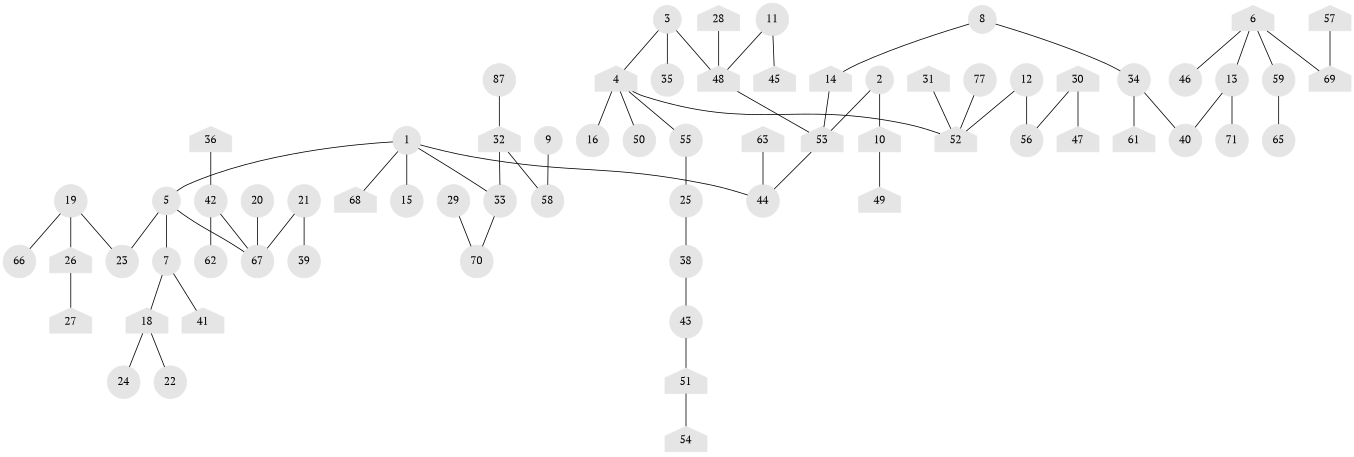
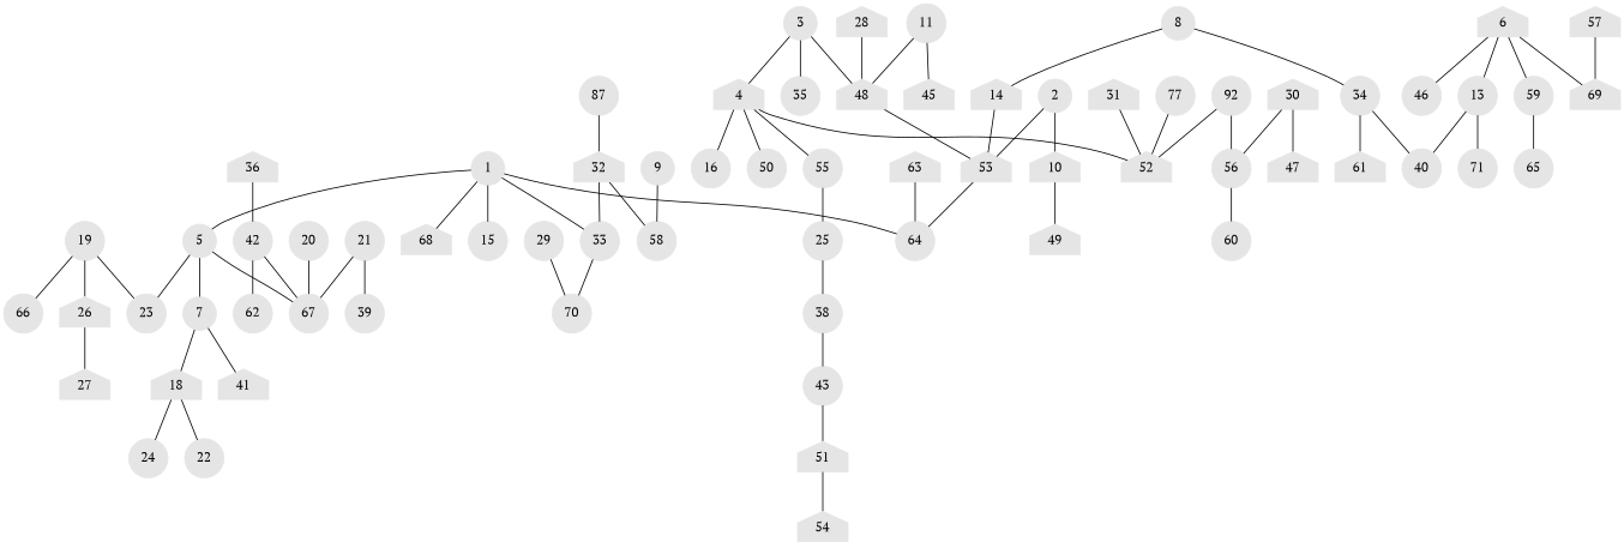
  graph {
    fontname="PT Serif"
    node [color=gray90 fontname="PT Serif" shape=circle style=filled]
    edge [fontname="PT Serif" weight=1.0]
    1
    5
    15
    33
-   64 [label=44]
+   64
    68 [shape=house]
    7
    23
    67
    70
    10 [shape=house]
    2
    53 [shape=house]
    49 [shape=house]
    4 [shape=house]
    3
    35
    48 [shape=house]
    16
    50
    52 [shape=house]
    55
    25
    18 [shape=house]
    41 [shape=house]
    6 [shape=house]
    13
    46
    59
    69 [shape=house]
    71
    40
    65
    22
    24
    14 [shape=house]
    8
    34
    61 [shape=house]
    9
    58
    11
    45 [shape=house]
-   12
+   12 [label=92]
    56
+   60
    38
    n48 [label=87]
    32 [shape=house]
    19
    26 [shape=house]
    66
    27 [shape=house]
    20
    21
    39
    43
    28 [shape=house]
    29
    30 [shape=house]
    47 [shape=house]
    31 [shape=house]
    36 [shape=house]
    42
    62
    n66 [label=77]
    51 [shape=house]
    54 [shape=house]
    57 [shape=house]
    63 [shape=house]
    1 -- 5
    1 -- 15
    1 -- 33
    1 -- 64
    1 -- 68
    5 -- 7
    5 -- 23
    5 -- 67
    33 -- 70
    7 -- 18
    7 -- 41
    10 -- 49
    2 -- 10
    2 -- 53
    53 -- 64
    4 -- 16
    4 -- 50
    4 -- 52
    4 -- 55
    3 -- 4
    3 -- 35
    3 -- 48
    48 -- 53
    55 -- 25
    25 -- 38
    18 -- 22
    18 -- 24
    6 -- 13
    6 -- 46
    6 -- 59
    6 -- 69
    13 -- 71
    13 -- 40
    59 -- 65
    14 -- 53
    8 -- 14
    8 -- 34
    34 -- 40
    34 -- 61
    9 -- 58
    11 -- 48
    11 -- 45
    12 -- 52
    12 -- 56
+   56 -- 60
    38 -- 43
    n48 -- 32
    32 -- 33
    32 -- 58
    19 -- 23
    19 -- 26
    19 -- 66
    26 -- 27
    20 -- 67
    21 -- 67
    21 -- 39
    43 -- 51
    28 -- 48
    29 -- 70
    30 -- 56
    30 -- 47
    31 -- 52
    36 -- 42
    42 -- 67
    42 -- 62
    n66 -- 52
    51 -- 54
    57 -- 69
    63 -- 64
  }
